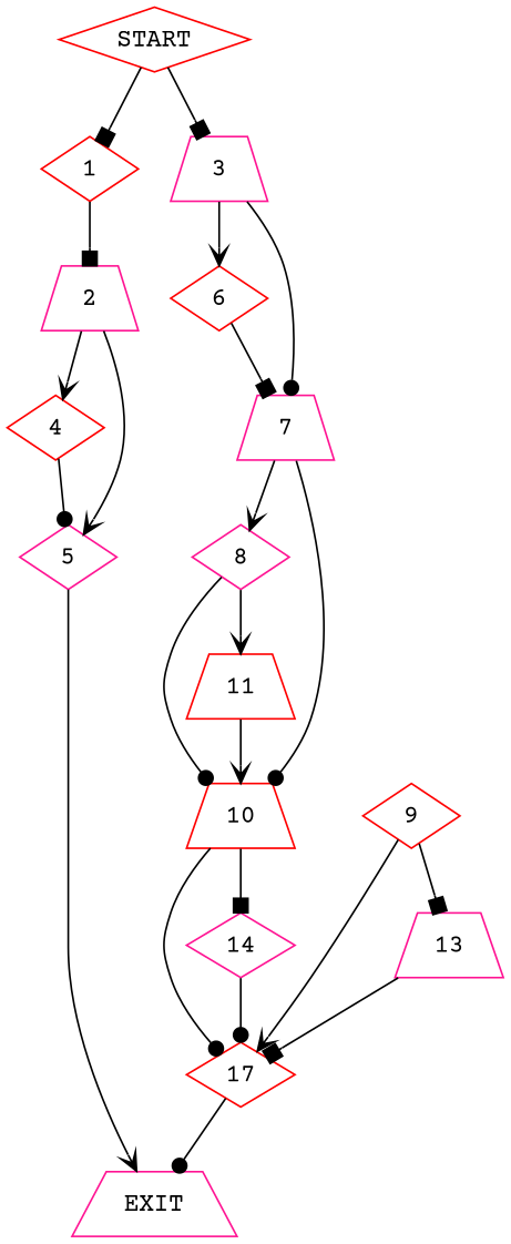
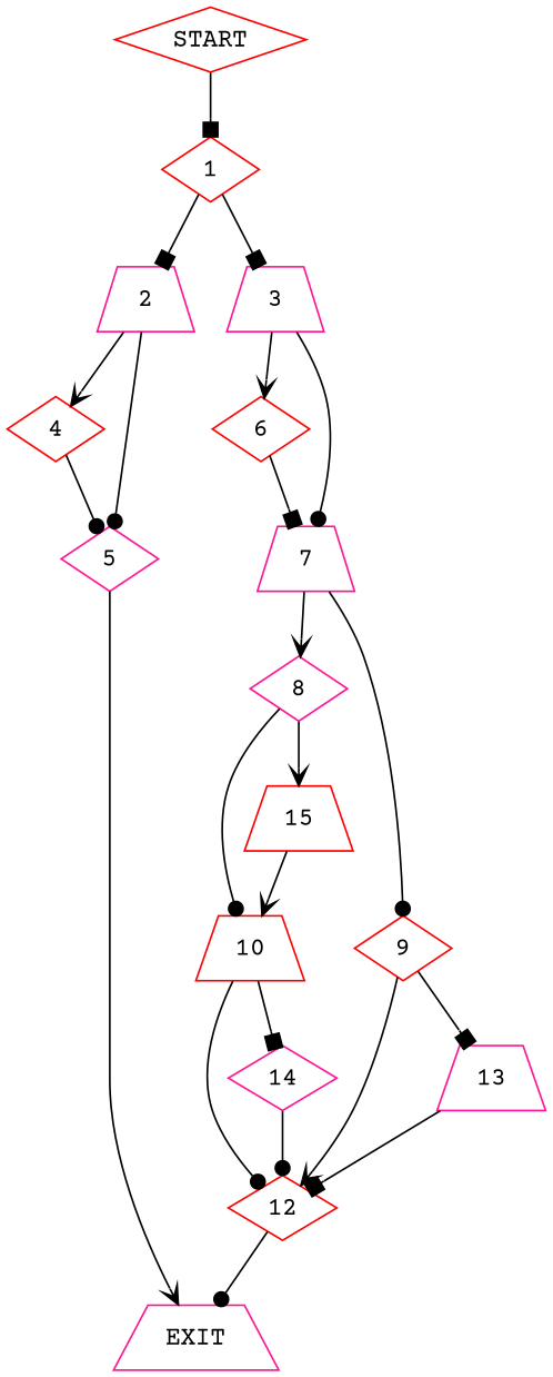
  digraph {
    fontname="Courier Prime"
    node [color=red fontname="Courier Prime" shape=diamond]
    edge [arrowhead=vee fontname="Courier Prime"]
    n1 [label=START]
    1
    2 [color=deeppink shape=trapezium]
    3 [color=deeppink shape=trapezium]
    n5 [color=deeppink label=EXIT shape=trapezium]
    4
    5 [color=deeppink]
    6
    7 [color=deeppink shape=trapezium]
    8 [color=deeppink]
    9
    10 [shape=trapezium]
-   11 [shape=trapezium]
-   12 [label=17]
+   11 [shape=trapezium label=15]
+   12
    13 [color=deeppink shape=trapezium]
    14 [color=deeppink]
    n1 -> 1 [arrowhead=box]
    1 -> 2 [arrowhead=box]
-   n1 -> 3 [arrowhead=box]
+   1 -> 3 [arrowhead=box]
    2 -> 4
-   2 -> 5
+   2 -> 5 [arrowhead=dot]
    3 -> 6
    3 -> 7 [arrowhead=dot]
    4 -> 5 [arrowhead=dot]
    5 -> n5
    6 -> 7 [arrowhead=box]
    7 -> 8
-   7 -> 10 [arrowhead=dot]
+   7 -> 9 [arrowhead=dot]
    8 -> 10 [arrowhead=dot]
    8 -> 11
    9 -> 12
    9 -> 13 [arrowhead=box]
    10 -> 12 [arrowhead=dot]
    10 -> 14 [arrowhead=box]
    11 -> 10
    12 -> n5 [arrowhead=dot]
    13 -> 12 [arrowhead=box]
    14 -> 12 [arrowhead=dot]
  }
